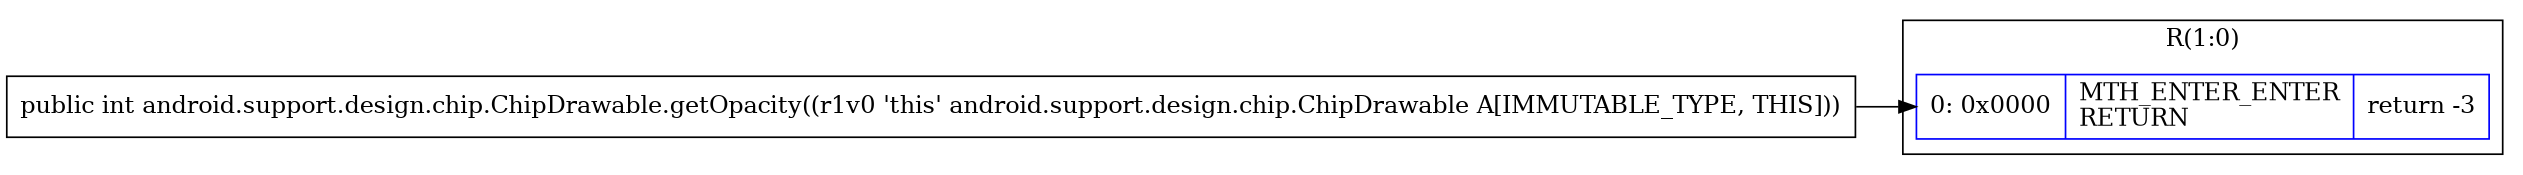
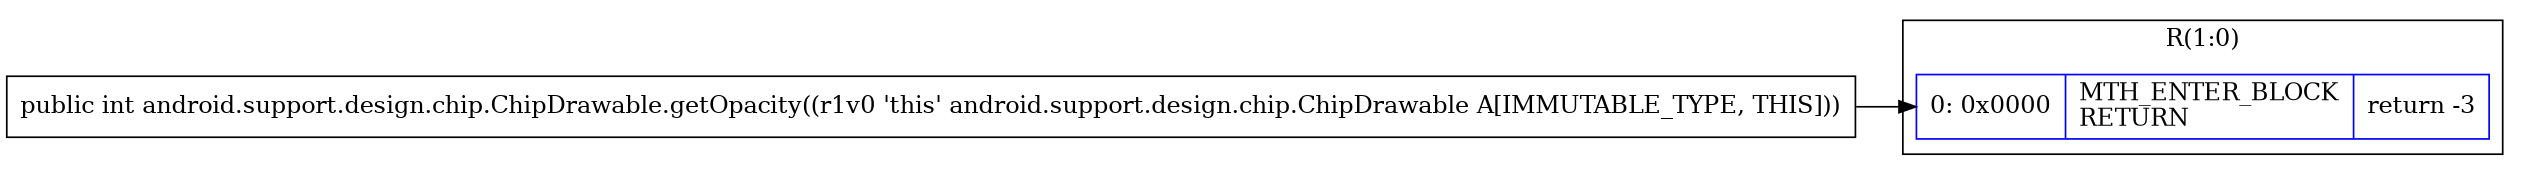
  digraph {
    rankdir=LR
    node [shape=record]
-   n1 [color=blue label="{0\:\ 0x0000|MTH_ENTER_ENTER\lRETURN\l|return \-3\l}"]
+   n1 [color=blue label="{0\:\ 0x0000|MTH_ENTER_BLOCK\lRETURN\l|return \-3\l}"]
    n2 [label="{public int android.support.design.chip.ChipDrawable.getOpacity((r1v0 'this' android.support.design.chip.ChipDrawable A[IMMUTABLE_TYPE, THIS])) }"]
    subgraph cluster_1 {
      label="R(1:0)"
      n1
    }
    n2 -> n1
  }
